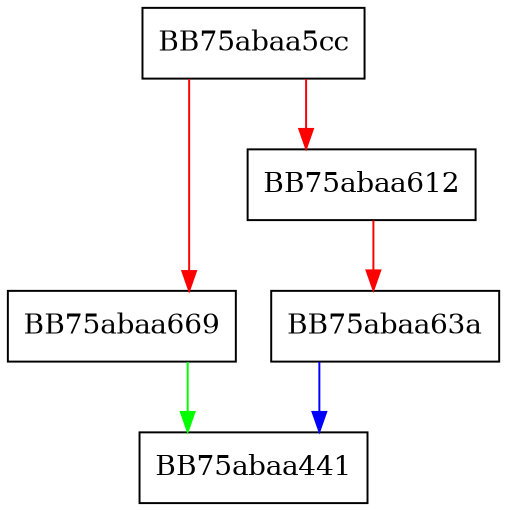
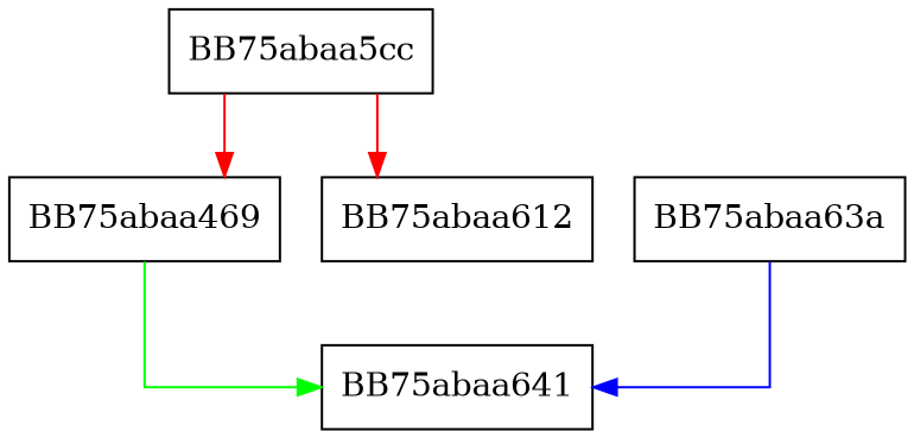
  digraph {
    splines=ortho
    node [shape=box]
    edge [color=red]
    BB75abaa5cc
-   BB75abaa669
+   BB75abaa669 [label=BB75abaa469]
    BB75abaa612
-   BB75abaa641 [label=BB75abaa441]
+   BB75abaa641
    BB75abaa63a
    BB75abaa5cc -> BB75abaa669
    BB75abaa5cc -> BB75abaa612
    BB75abaa669 -> BB75abaa641 [color=green]
-   BB75abaa612 -> BB75abaa63a
    BB75abaa63a -> BB75abaa641 [color=blue]
  }
